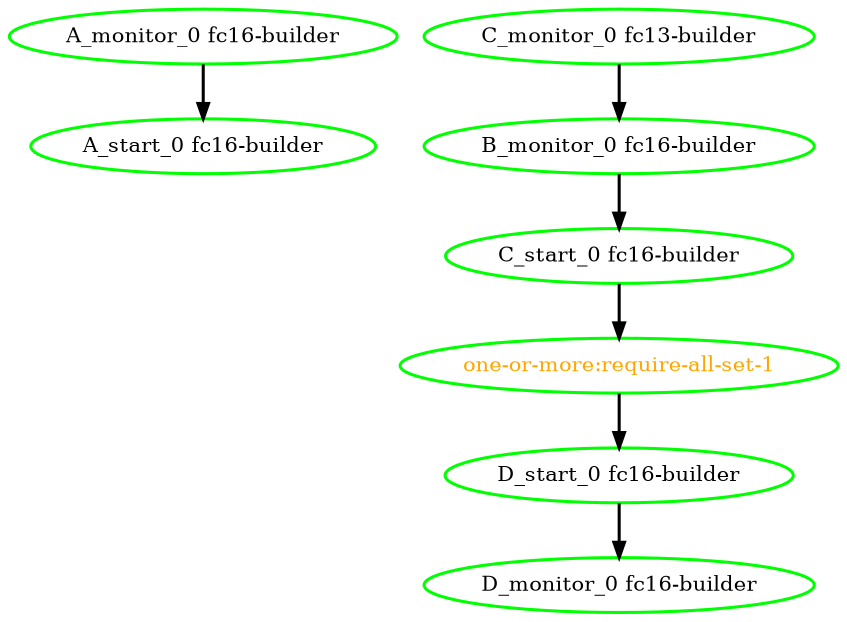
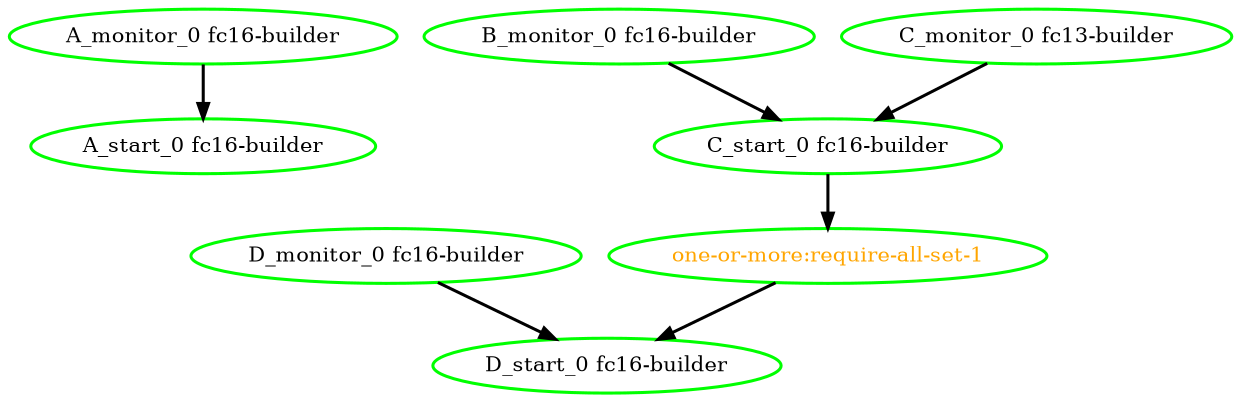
  digraph {
    node [color=green fontcolor=black style=bold]
    edge [style=bold]
    "A_monitor_0 fc16-builder"
    "A_start_0 fc16-builder"
    "one-or-more:require-all-set-1" [fontcolor=orange]
    "C_start_0 fc16-builder"
    "D_start_0 fc16-builder"
    "B_monitor_0 fc16-builder"
    n7 [label="C_monitor_0 fc13-builder"]
    "D_monitor_0 fc16-builder"
    "A_monitor_0 fc16-builder" -> "A_start_0 fc16-builder"
    "one-or-more:require-all-set-1" -> "D_start_0 fc16-builder"
    "C_start_0 fc16-builder" -> "one-or-more:require-all-set-1"
    "B_monitor_0 fc16-builder" -> "C_start_0 fc16-builder"
-   n7 -> "B_monitor_0 fc16-builder"
-   "D_start_0 fc16-builder" -> "D_monitor_0 fc16-builder"
+   n7 -> "C_start_0 fc16-builder"
+   "D_monitor_0 fc16-builder" -> "D_start_0 fc16-builder"
  }
